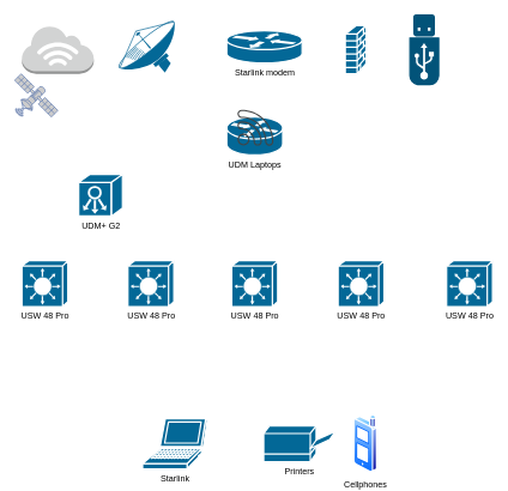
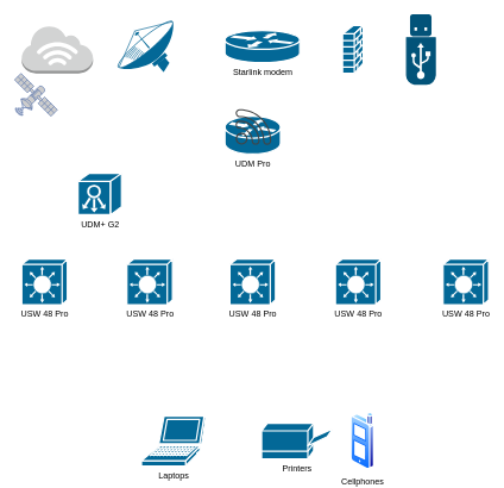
  <mxCell id="0" />
  <mxCell id="1" parent="0" />
  <mxCell id="2" value="&lt;div&gt;Starlink modem&lt;/div&gt;" style="shape=mxgraph.cisco.routers.router;sketch=0;html=1;pointerEvents=1;dashed=0;fillColor=#036897;strokeColor=#ffffff;strokeWidth=2;verticalLabelPosition=bottom;verticalAlign=top;align=center;outlineConnect=0;" vertex="1" parent="1"><mxGeometry x="315" y="42" width="105" height="45" as="geometry" /></mxCell>
  <mxCell id="3" value="USW 48 Pro" style="shape=mxgraph.cisco.switches.layer_3_switch;sketch=0;html=1;pointerEvents=1;dashed=0;fillColor=#036897;strokeColor=#ffffff;strokeWidth=2;verticalLabelPosition=bottom;verticalAlign=top;align=center;outlineConnect=0;" vertex="1" parent="1"><mxGeometry x="322" y="362" width="64" height="64" as="geometry" /></mxCell>
  <mxCell id="4" value="" style="shape=mxgraph.cisco.security.firewall;sketch=0;html=1;pointerEvents=1;dashed=0;fillColor=#036897;strokeColor=#ffffff;strokeWidth=2;verticalLabelPosition=bottom;verticalAlign=top;align=center;outlineConnect=0;" vertex="1" parent="1"><mxGeometry x="480" y="35" width="29" height="67" as="geometry" /></mxCell>
  <mxCell id="5" value="" style="fontColor=#0066CC;verticalAlign=top;verticalLabelPosition=bottom;labelPosition=center;align=center;html=1;outlineConnect=0;fillColor=#025379;strokeColor=#025379;gradientColor=none;gradientDirection=north;strokeWidth=2;shape=mxgraph.networks.usb_stick;" vertex="1" parent="1"><mxGeometry x="570" y="20.05" width="40" height="96.9" as="geometry" /></mxCell>
  <mxCell id="6" value="" style="outlineConnect=0;dashed=0;verticalLabelPosition=bottom;verticalAlign=top;align=center;html=1;shape=mxgraph.aws3.internet_3;fillColor=#D2D3D3;gradientColor=none;fontColor=#025379;" vertex="1" parent="1"><mxGeometry x="30" y="35" width="100" height="67" as="geometry" /></mxCell>
  <mxCell id="7" value="" style="fontColor=#0066CC;verticalAlign=top;verticalLabelPosition=bottom;labelPosition=center;align=center;html=1;outlineConnect=0;fillColor=#CCCCCC;strokeColor=#6881B3;gradientColor=none;gradientDirection=north;strokeWidth=2;shape=mxgraph.networks.satellite;" vertex="1" parent="1"><mxGeometry x="20" y="102" width="60" height="60" as="geometry" /></mxCell>
  <mxCell id="8" value="" style="shape=mxgraph.cisco.wireless.satellite_dish;html=1;pointerEvents=1;dashed=0;fillColor=#036897;strokeColor=#ffffff;strokeWidth=2;verticalLabelPosition=bottom;verticalAlign=top;align=center;outlineConnect=0;rotation=-40;" vertex="1" parent="1"><mxGeometry x="160" y="31.5" width="99" height="74" as="geometry" /></mxCell>
  <mxCell id="9" value="USW 48 Pro" style="shape=mxgraph.cisco.switches.layer_3_switch;sketch=0;html=1;pointerEvents=1;dashed=0;fillColor=#036897;strokeColor=#ffffff;strokeWidth=2;verticalLabelPosition=bottom;verticalAlign=top;align=center;outlineConnect=0;" vertex="1" parent="1"><mxGeometry x="177.5" y="362" width="64" height="64" as="geometry" /></mxCell>
  <mxCell id="10" value="USW 48 Pro" style="shape=mxgraph.cisco.switches.layer_3_switch;sketch=0;html=1;pointerEvents=1;dashed=0;fillColor=#036897;strokeColor=#ffffff;strokeWidth=2;verticalLabelPosition=bottom;verticalAlign=top;align=center;outlineConnect=0;" vertex="1" parent="1"><mxGeometry x="470" y="362" width="64" height="64" as="geometry" /></mxCell>
  <mxCell id="11" value="USW 48 Pro" style="shape=mxgraph.cisco.switches.layer_3_switch;sketch=0;html=1;pointerEvents=1;dashed=0;fillColor=#036897;strokeColor=#ffffff;strokeWidth=2;verticalLabelPosition=bottom;verticalAlign=top;align=center;outlineConnect=0;" vertex="1" parent="1"><mxGeometry x="30" y="362" width="64" height="64" as="geometry" /></mxCell>
  <mxCell id="12" value="USW 48 Pro" style="shape=mxgraph.cisco.switches.layer_3_switch;sketch=0;html=1;pointerEvents=1;dashed=0;fillColor=#036897;strokeColor=#ffffff;strokeWidth=2;verticalLabelPosition=bottom;verticalAlign=top;align=center;outlineConnect=0;" vertex="1" parent="1"><mxGeometry x="621" y="362" width="64" height="64" as="geometry" /></mxCell>
- <mxCell id="13" value="&lt;div&gt;UDM Laptops&lt;/div&gt;" style="shape=mxgraph.cisco.routers.router;sketch=0;html=1;pointerEvents=1;dashed=0;fillColor=#036897;strokeColor=#ffffff;strokeWidth=2;verticalLabelPosition=bottom;verticalAlign=top;align=center;outlineConnect=0;" vertex="1" parent="1"><mxGeometry x="315" y="162" width="78" height="53" as="geometry" /></mxCell>
+ <mxCell id="13" value="&lt;div&gt;UDM Pro&lt;/div&gt;" style="shape=mxgraph.cisco.routers.router;sketch=0;html=1;pointerEvents=1;dashed=0;fillColor=#036897;strokeColor=#ffffff;strokeWidth=2;verticalLabelPosition=bottom;verticalAlign=top;align=center;outlineConnect=0;" vertex="1" parent="1"><mxGeometry x="315" y="162" width="78" height="53" as="geometry" /></mxCell>
  <mxCell id="14" value="&lt;div&gt;Printers&lt;/div&gt;" style="shape=mxgraph.cisco.computers_and_peripherals.printer;sketch=0;html=1;pointerEvents=1;dashed=0;fillColor=#036897;strokeColor=#ffffff;strokeWidth=2;verticalLabelPosition=bottom;verticalAlign=top;align=center;outlineConnect=0;" vertex="1" parent="1"><mxGeometry x="366.45" y="592" width="100" height="50" as="geometry" /></mxCell>
- <mxCell id="15" value="Starlink" style="shape=mxgraph.cisco.computers_and_peripherals.laptop;sketch=0;html=1;pointerEvents=1;dashed=0;fillColor=#036897;strokeColor=#ffffff;strokeWidth=2;verticalLabelPosition=bottom;verticalAlign=top;align=center;outlineConnect=0;" vertex="1" parent="1"><mxGeometry x="197.95" y="582" width="90" height="70" as="geometry" /></mxCell>
+ <mxCell id="15" value="Laptops" style="shape=mxgraph.cisco.computers_and_peripherals.laptop;sketch=0;html=1;pointerEvents=1;dashed=0;fillColor=#036897;strokeColor=#ffffff;strokeWidth=2;verticalLabelPosition=bottom;verticalAlign=top;align=center;outlineConnect=0;" vertex="1" parent="1"><mxGeometry x="197.95" y="582" width="90" height="70" as="geometry" /></mxCell>
  <mxCell id="16" value="&lt;div&gt;Cellphones&lt;/div&gt;" style="aspect=fixed;perimeter=ellipsePerimeter;html=1;align=center;shadow=0;dashed=0;spacingTop=3;image;image=img/lib/active_directory/cell_phone.svg;" vertex="1" parent="1"><mxGeometry x="491.45" y="577" width="33.6" height="80" as="geometry" /></mxCell>
  <mxCell id="17" value="&lt;div&gt;UDM+ G2&lt;/div&gt;" style="shape=mxgraph.cisco.controllers_and_modules.system_controller;sketch=0;html=1;pointerEvents=1;dashed=0;fillColor=#036897;strokeColor=#ffffff;strokeWidth=2;verticalLabelPosition=bottom;verticalAlign=top;align=center;outlineConnect=0;" vertex="1" parent="1"><mxGeometry x="109" y="242" width="61" height="58" as="geometry" /></mxCell>
  <mxCell id="18" value="" style="sketch=0;pointerEvents=1;shadow=0;dashed=0;html=1;strokeColor=none;fillColor=#434445;aspect=fixed;labelPosition=center;verticalLabelPosition=bottom;verticalAlign=top;align=center;outlineConnect=0;shape=mxgraph.vvd.wi_fi;labelBackgroundColor=#025379;fontColor=#025379;" vertex="1" parent="1"><mxGeometry x="330" y="152" width="50" height="50" as="geometry" /></mxCell>
